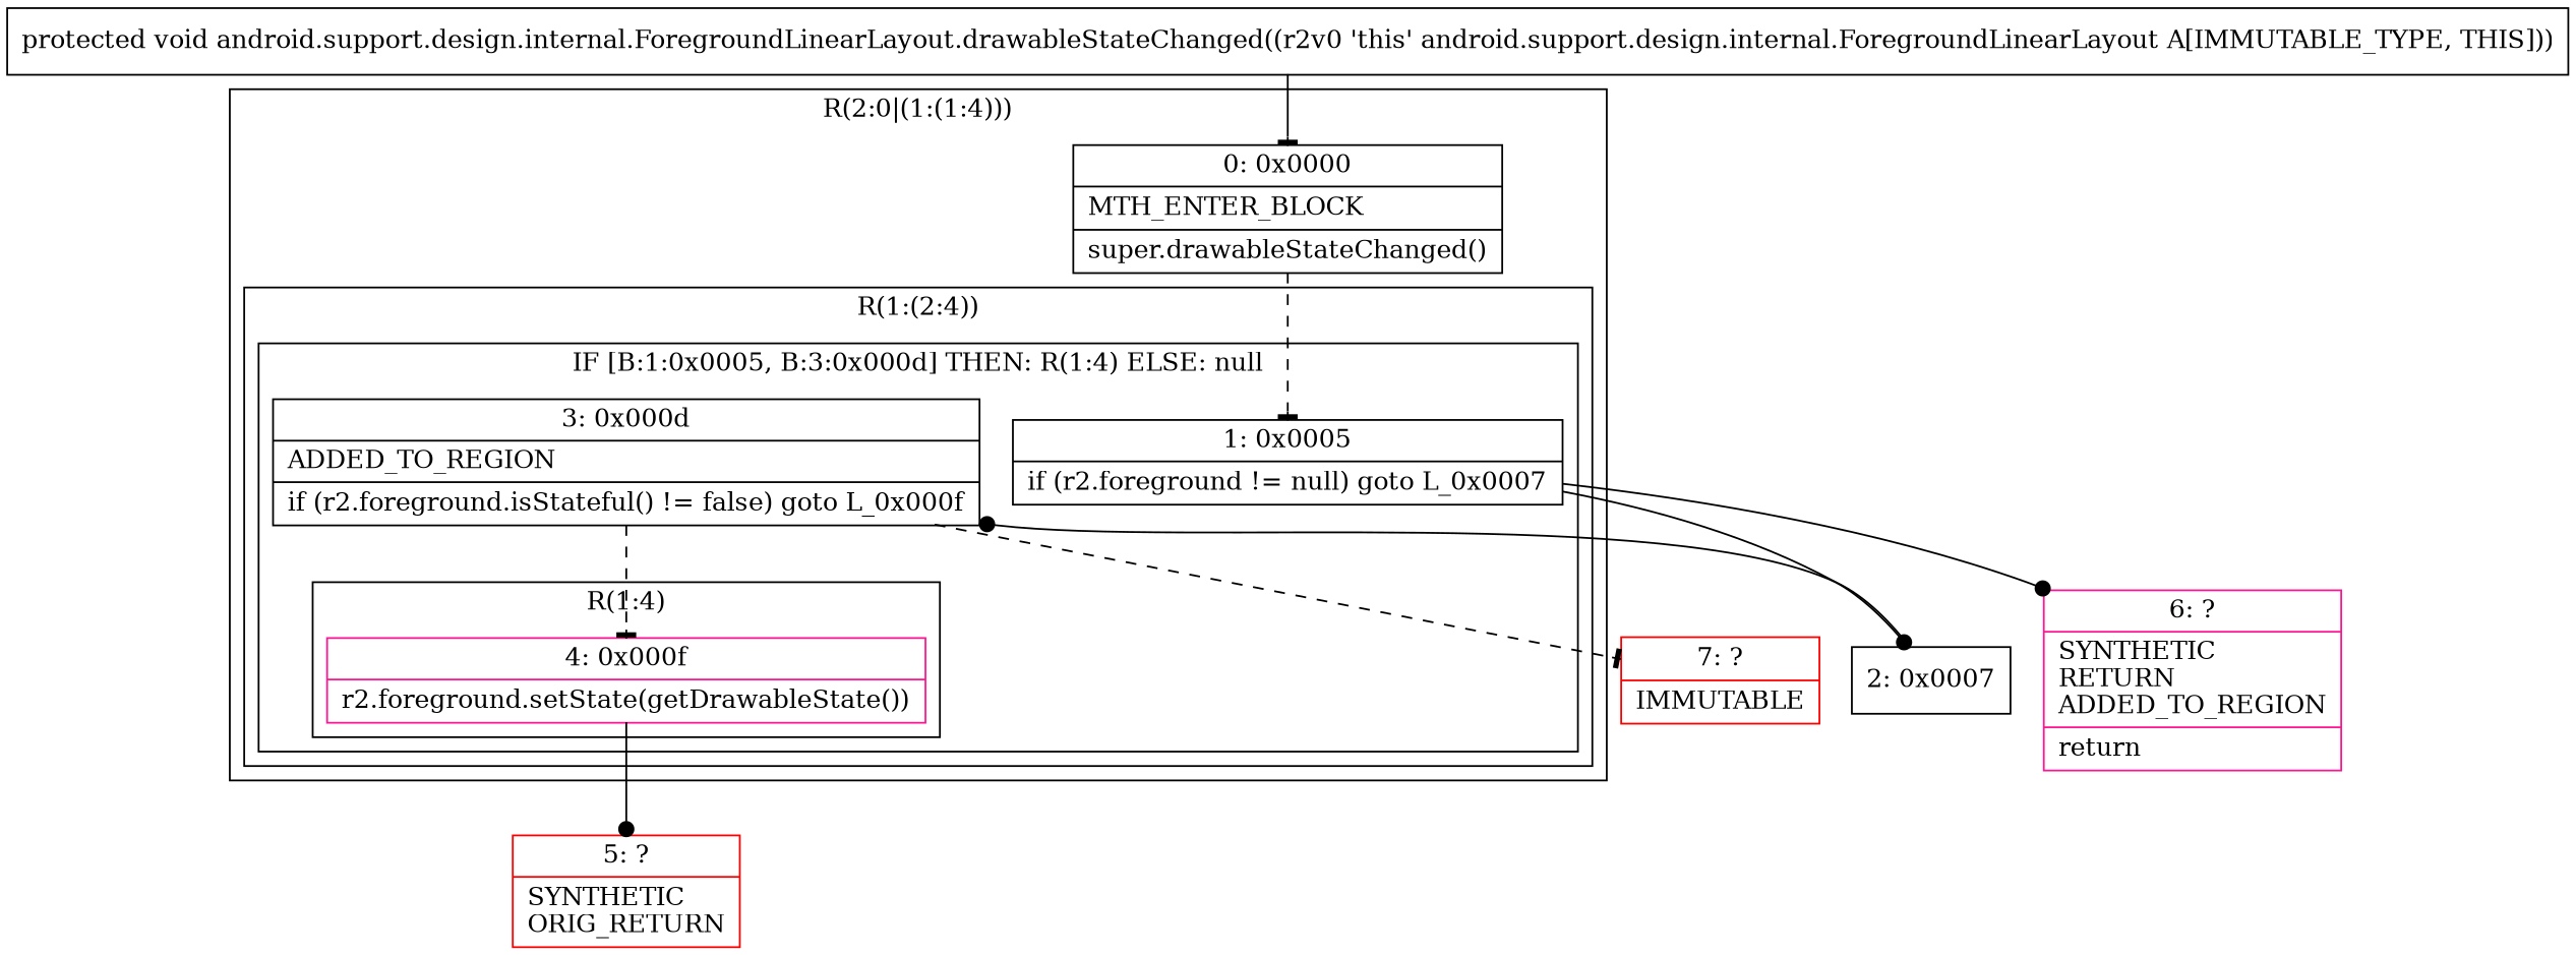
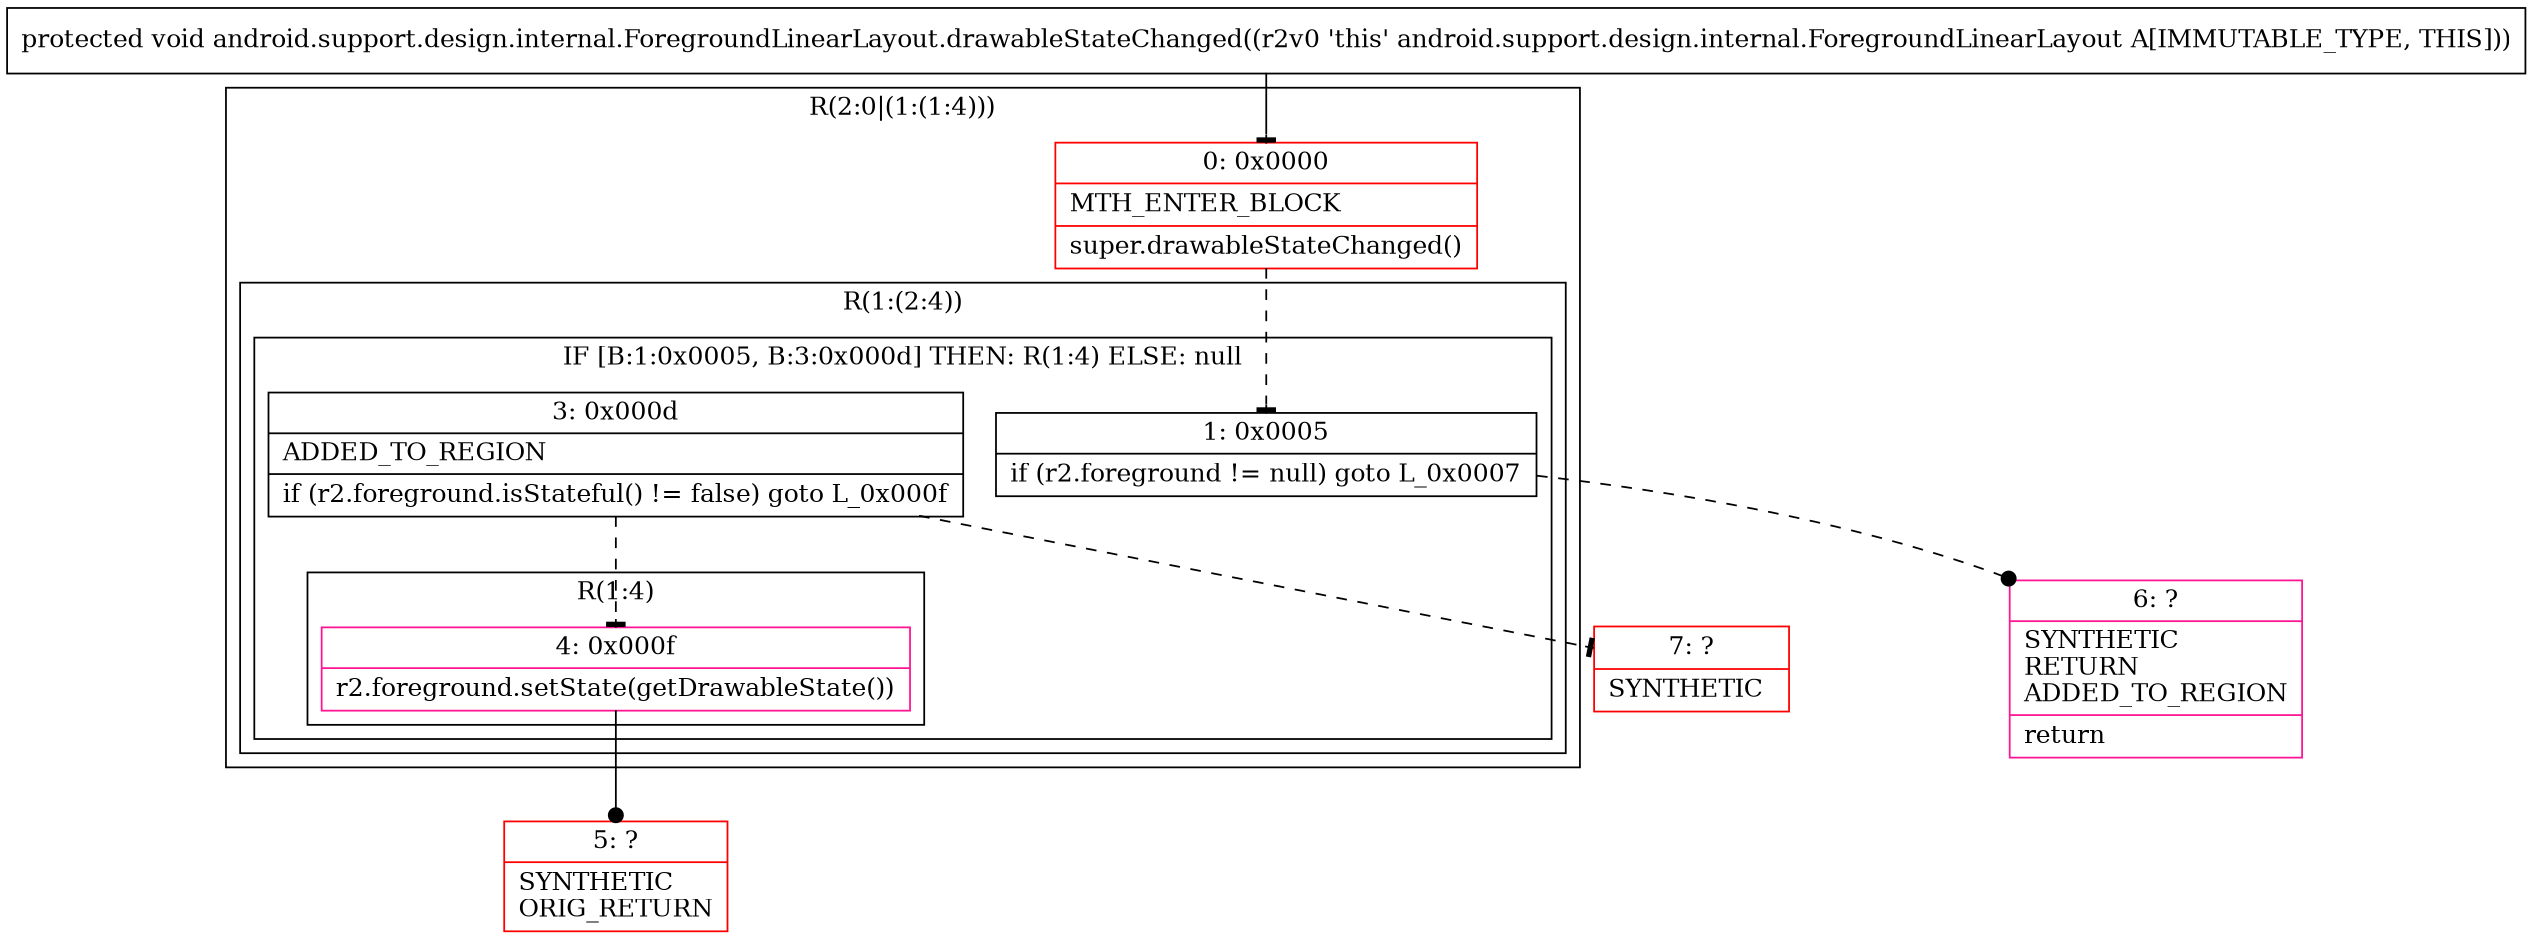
  digraph {
    node [color=black shape=record]
    edge [arrowhead=dot]
    n1 [color=deeppink label="{4\:\ 0x000f|r2.foreground.setState(getDrawableState())\l}"]
    n2 [label="{1\:\ 0x0005|if (r2.foreground != null) goto L_0x0007\l}"]
    n3 [label="{3\:\ 0x000d|ADDED_TO_REGION\l|if (r2.foreground.isStateful() != false) goto L_0x000f\l}"]
-   n4 [label="{0\:\ 0x0000|MTH_ENTER_BLOCK\l|super.drawableStateChanged()\l}"]
+   n4 [color=red label="{0\:\ 0x0000|MTH_ENTER_BLOCK\l|super.drawableStateChanged()\l}"]
    n5 [color=red label="{5\:\ ?|SYNTHETIC\lORIG_RETURN\l}"]
-   n6 [label="{2\:\ 0x0007}"]
    n7 [color=deeppink label="{6\:\ ?|SYNTHETIC\lRETURN\lADDED_TO_REGION\l|return\l}"]
-   n8 [color=red label="{7\:\ ?|IMMUTABLE\l}"]
+   n8 [color=red label="{7\:\ ?|SYNTHETIC\l}"]
    n9 [label="{protected void android.support.design.internal.ForegroundLinearLayout.drawableStateChanged((r2v0 'this' android.support.design.internal.ForegroundLinearLayout A[IMMUTABLE_TYPE, THIS])) }"]
    subgraph cluster_1 {
      label="R(2:0|(1:(1:4)))"
      n4
      subgraph cluster_2 {
        label="R(1:(2:4))"
        subgraph cluster_3 {
          label="IF [B:1:0x0005, B:3:0x000d] THEN: R(1:4) ELSE: null"
          n2
          n3
          subgraph cluster_4 {
            label="R(1:4)"
            n1
          }
        }
      }
    }
    n1 -> n5
-   n2 -> n6
-   n2 -> n7 [style=solid]
+   n2 -> n7 [style=dashed]
    n3 -> n1 [arrowhead=tee style=dashed]
    n3 -> n8 [arrowhead=tee style=dashed]
    n4 -> n2 [arrowhead=tee style=dashed]
-   n6 -> n3
    n9 -> n4 [arrowhead=tee]
  }
